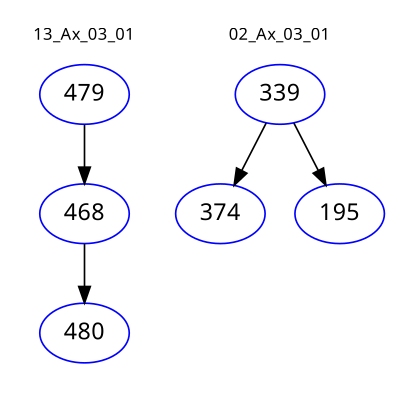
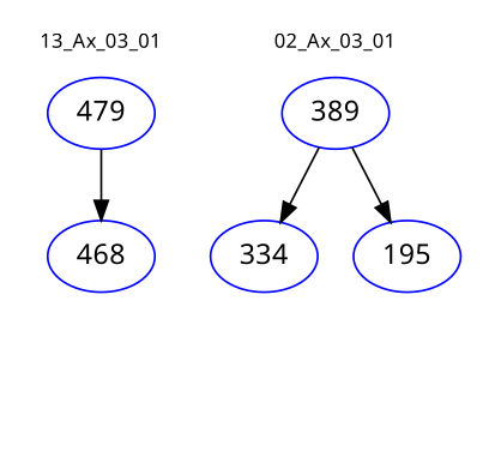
  digraph {
    fontname="Noto Sans"
    node [color=blue fontname="Noto Sans"]
    edge [color=black fontname="Noto Sans"]
    n1 [label=468]
-   n2 [label=480]
    n3 [label=479]
-   n4 [label=339]
-   n5 [label=374]
+   n4 [label=389]
+   n5 [label=334]
    n6 [label=195]
    subgraph cluster_1 {
      color=white
      fontsize=10
      label="13_Ax_03_01"
      n1
-     n2
      n3
    }
    subgraph cluster_2 {
      color=white
      fontsize=10
      label="02_Ax_03_01"
      n4
      n5
      n6
    }
-   n1 -> n2
    n3 -> n1
    n4 -> n5
    n4 -> n6
  }
